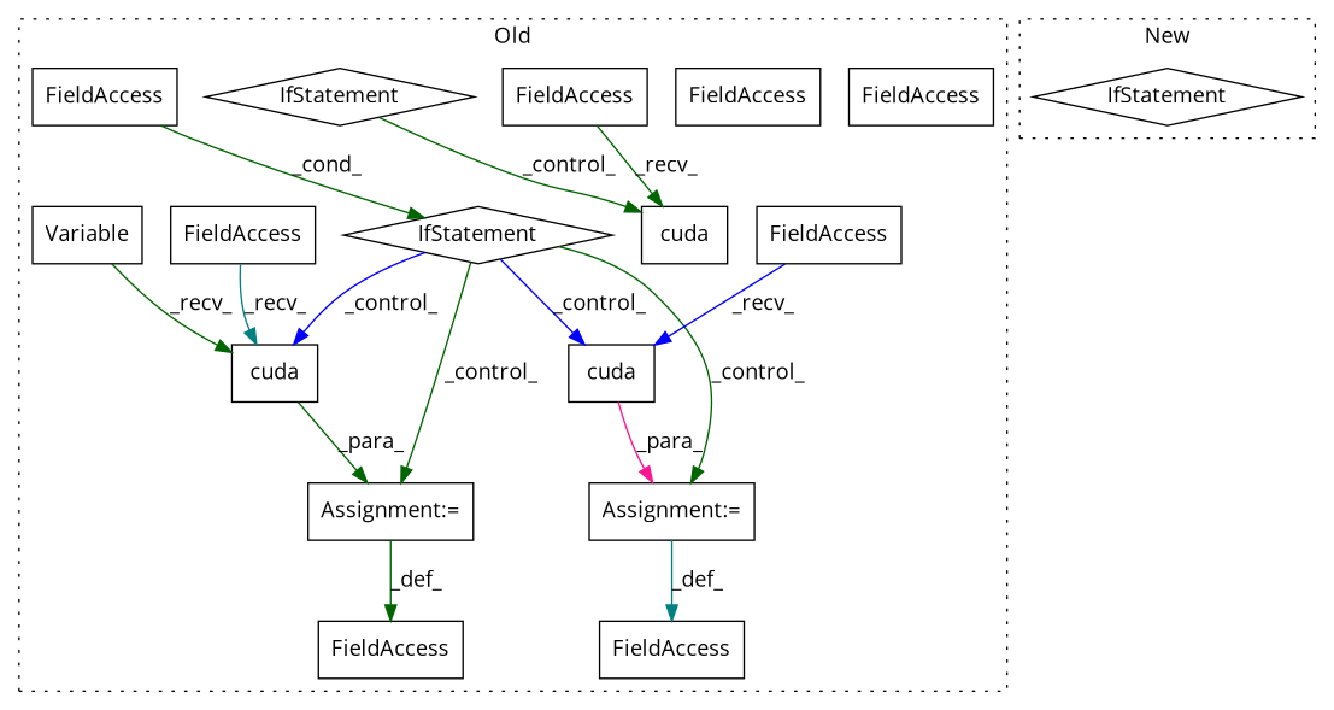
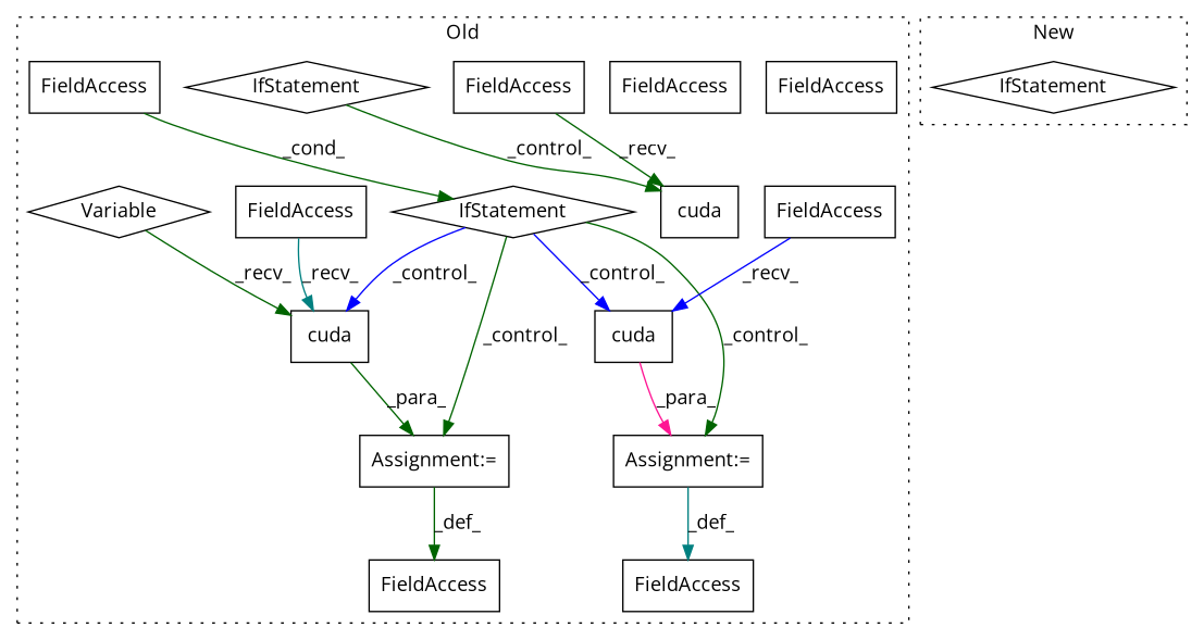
  digraph {
    fontname="Open Sans"
    node [a=22 l=13 s=4894 shape=box fontname="Open Sans"]
    edge [color=darkgreen fontname="Open Sans"]
    n1 [a=32 l=6 label=cuda s=4987]
    n2 [a=25 l="4,2" label=IfStatement s="4890,4903" shape=diamond]
    n3 [a=7 l=1 label="Assignment:=" s=4972]
    n4 [a=7 l=1 label="Assignment:=" s=4928]
    n5 [a=32 l=6 label=cuda s=4943]
    n6 [l=4 label=FieldAccess]
    n7 [label=FieldAccess s=4959]
    n8 [label=FieldAccess s=4915]
    n9 [l=4 label=FieldAccess s=4296]
    n10 [label=FieldAccess s=4973]
    n11 [a=25 l="4,2" label=IfStatement s="5210,5223" shape=diamond]
    n12 [a=32 l=6 label=cuda s=5295]
    n13 [l=11 label=FieldAccess s=5283]
-   n14 [a=32 l="9,1" label=Variable s="4824,4881"]
+   n14 [a=32 l="9,1" label=Variable s="4824,4881" shape=diamond]
    n15 [label=FieldAccess s=4929]
    n16 [l=4 label=FieldAccess]
    n17 [a=25 l=3 label=IfStatement s=3930 shape=diamond]
    subgraph cluster_1 {
      label=Old
      style=dotted
      n1
      n2
      n3
      n4
      n5
      n6
      n7
      n8
      n9
      n10
      n11
      n12
      n13
      n14
      n15
      n16
    }
    subgraph cluster_2 {
      label=New
      style=dotted
      n17
    }
    n1 -> n3 [label=_para_]
    n2 -> n1 [label=_control_ color=blue]
    n2 -> n3 [label=_control_]
    n2 -> n4 [label=_control_]
    n2 -> n5 [label=_control_ color=blue]
    n3 -> n7 [label=_def_]
    n4 -> n8 [label=_def_ color=teal]
    n5 -> n4 [label=_para_ color=deeppink]
    n10 -> n1 [label=_recv_ color=teal]
    n11 -> n12 [label=_control_]
    n13 -> n12 [label=_recv_]
    n14 -> n1 [label=_recv_]
    n15 -> n5 [label=_recv_ color=blue]
    n16 -> n2 [label=_cond_]
  }
